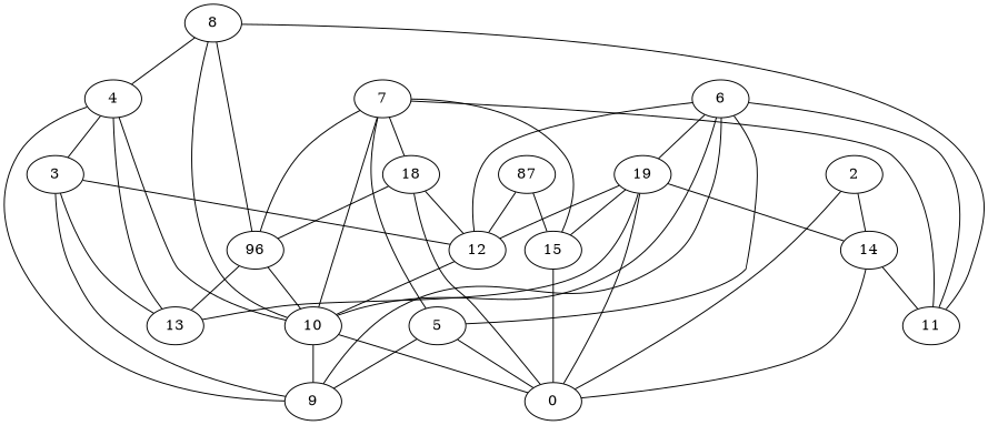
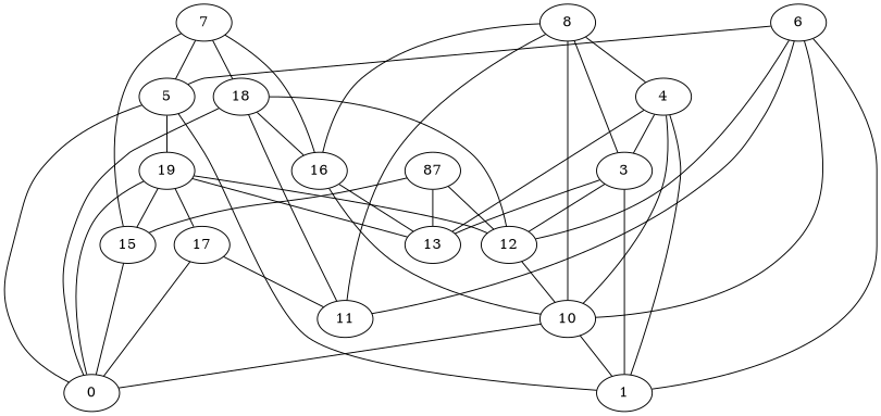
  digraph {
    edge [color=black dir=none]
-   14
+   14 [label=17]
    0
    11
    18
-   1 [label=9]
-   16 [label=96]
+   1
+   16
    5
    19
    10
    n10 [label=87]
    15
    13
    12
    7
    6
    8
    3
    4
-   2
    subgraph sub_1 {
      14
      0
      11
      18
      1
      16
      5
      19
      10
      n10
      15
      13
      12
      7
      6
      8
      3
      4
-     2
    }
    14 -> 0
    14 -> 11
    18 -> 0
-   7 -> 11
+   18 -> 11
    18 -> 16
    18 -> 12
    16 -> 10
    16 -> 13
    5 -> 0
    5 -> 1
-   6 -> 19
+   5 -> 19
    19 -> 14
    19 -> 0
    19 -> 15
    19 -> 13
    19 -> 12
    10 -> 0
    10 -> 1
    n10 -> 15
+   n10 -> 13
    n10 -> 12
    15 -> 0
    12 -> 10
    7 -> 18
    7 -> 16
    7 -> 5
-   7 -> 10
    7 -> 15
    6 -> 11
    6 -> 1
    6 -> 5
    6 -> 10
    6 -> 12
    8 -> 11
    8 -> 16
    8 -> 10
+   8 -> 3
    8 -> 4
    3 -> 1
    3 -> 13
    3 -> 12
    4 -> 1
    4 -> 10
    4 -> 13
    4 -> 3
-   2 -> 14
-   2 -> 0
  }
